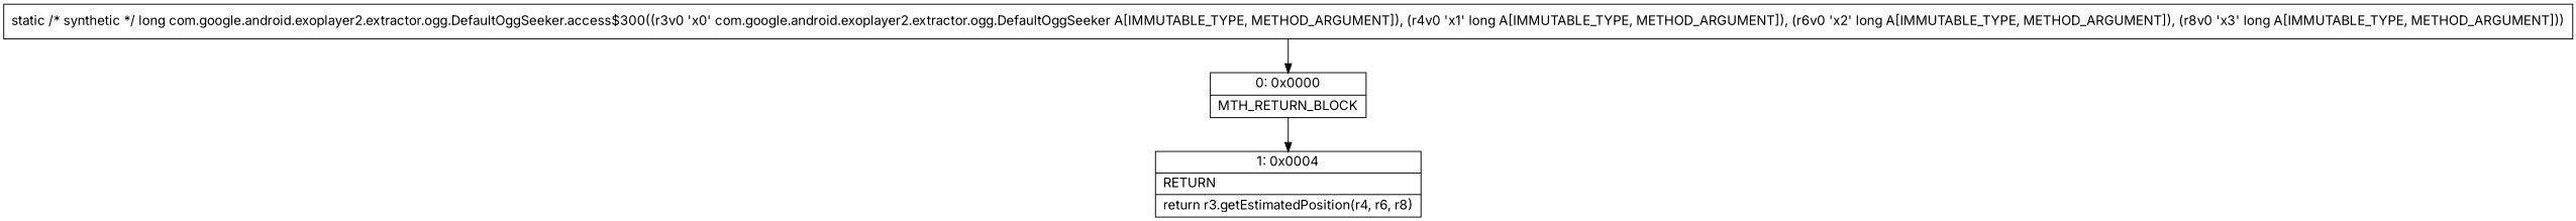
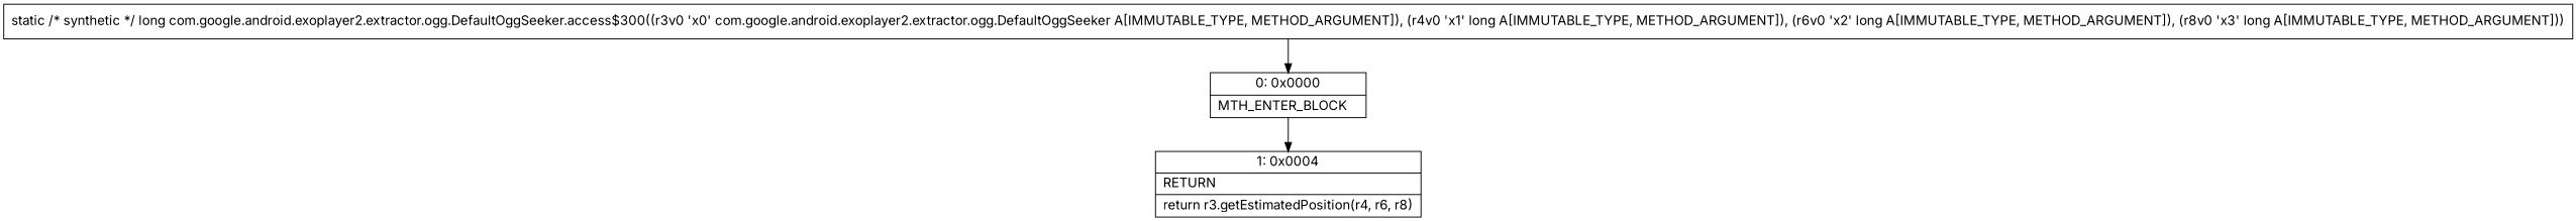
  digraph {
    fontname=Inter
    node [shape=record fontname=Inter]
    edge [fontname=Inter]
-   n1 [label="{0\:\ 0x0000|MTH_RETURN_BLOCK\l}"]
+   n1 [label="{0\:\ 0x0000|MTH_ENTER_BLOCK\l}"]
    n2 [label="{1\:\ 0x0004|RETURN\l|return r3.getEstimatedPosition(r4, r6, r8)\l}"]
    n3 [label="{static \/* synthetic *\/ long com.google.android.exoplayer2.extractor.ogg.DefaultOggSeeker.access$300((r3v0 'x0' com.google.android.exoplayer2.extractor.ogg.DefaultOggSeeker A[IMMUTABLE_TYPE, METHOD_ARGUMENT]), (r4v0 'x1' long A[IMMUTABLE_TYPE, METHOD_ARGUMENT]), (r6v0 'x2' long A[IMMUTABLE_TYPE, METHOD_ARGUMENT]), (r8v0 'x3' long A[IMMUTABLE_TYPE, METHOD_ARGUMENT])) }"]
    n1 -> n2
    n3 -> n1
  }
